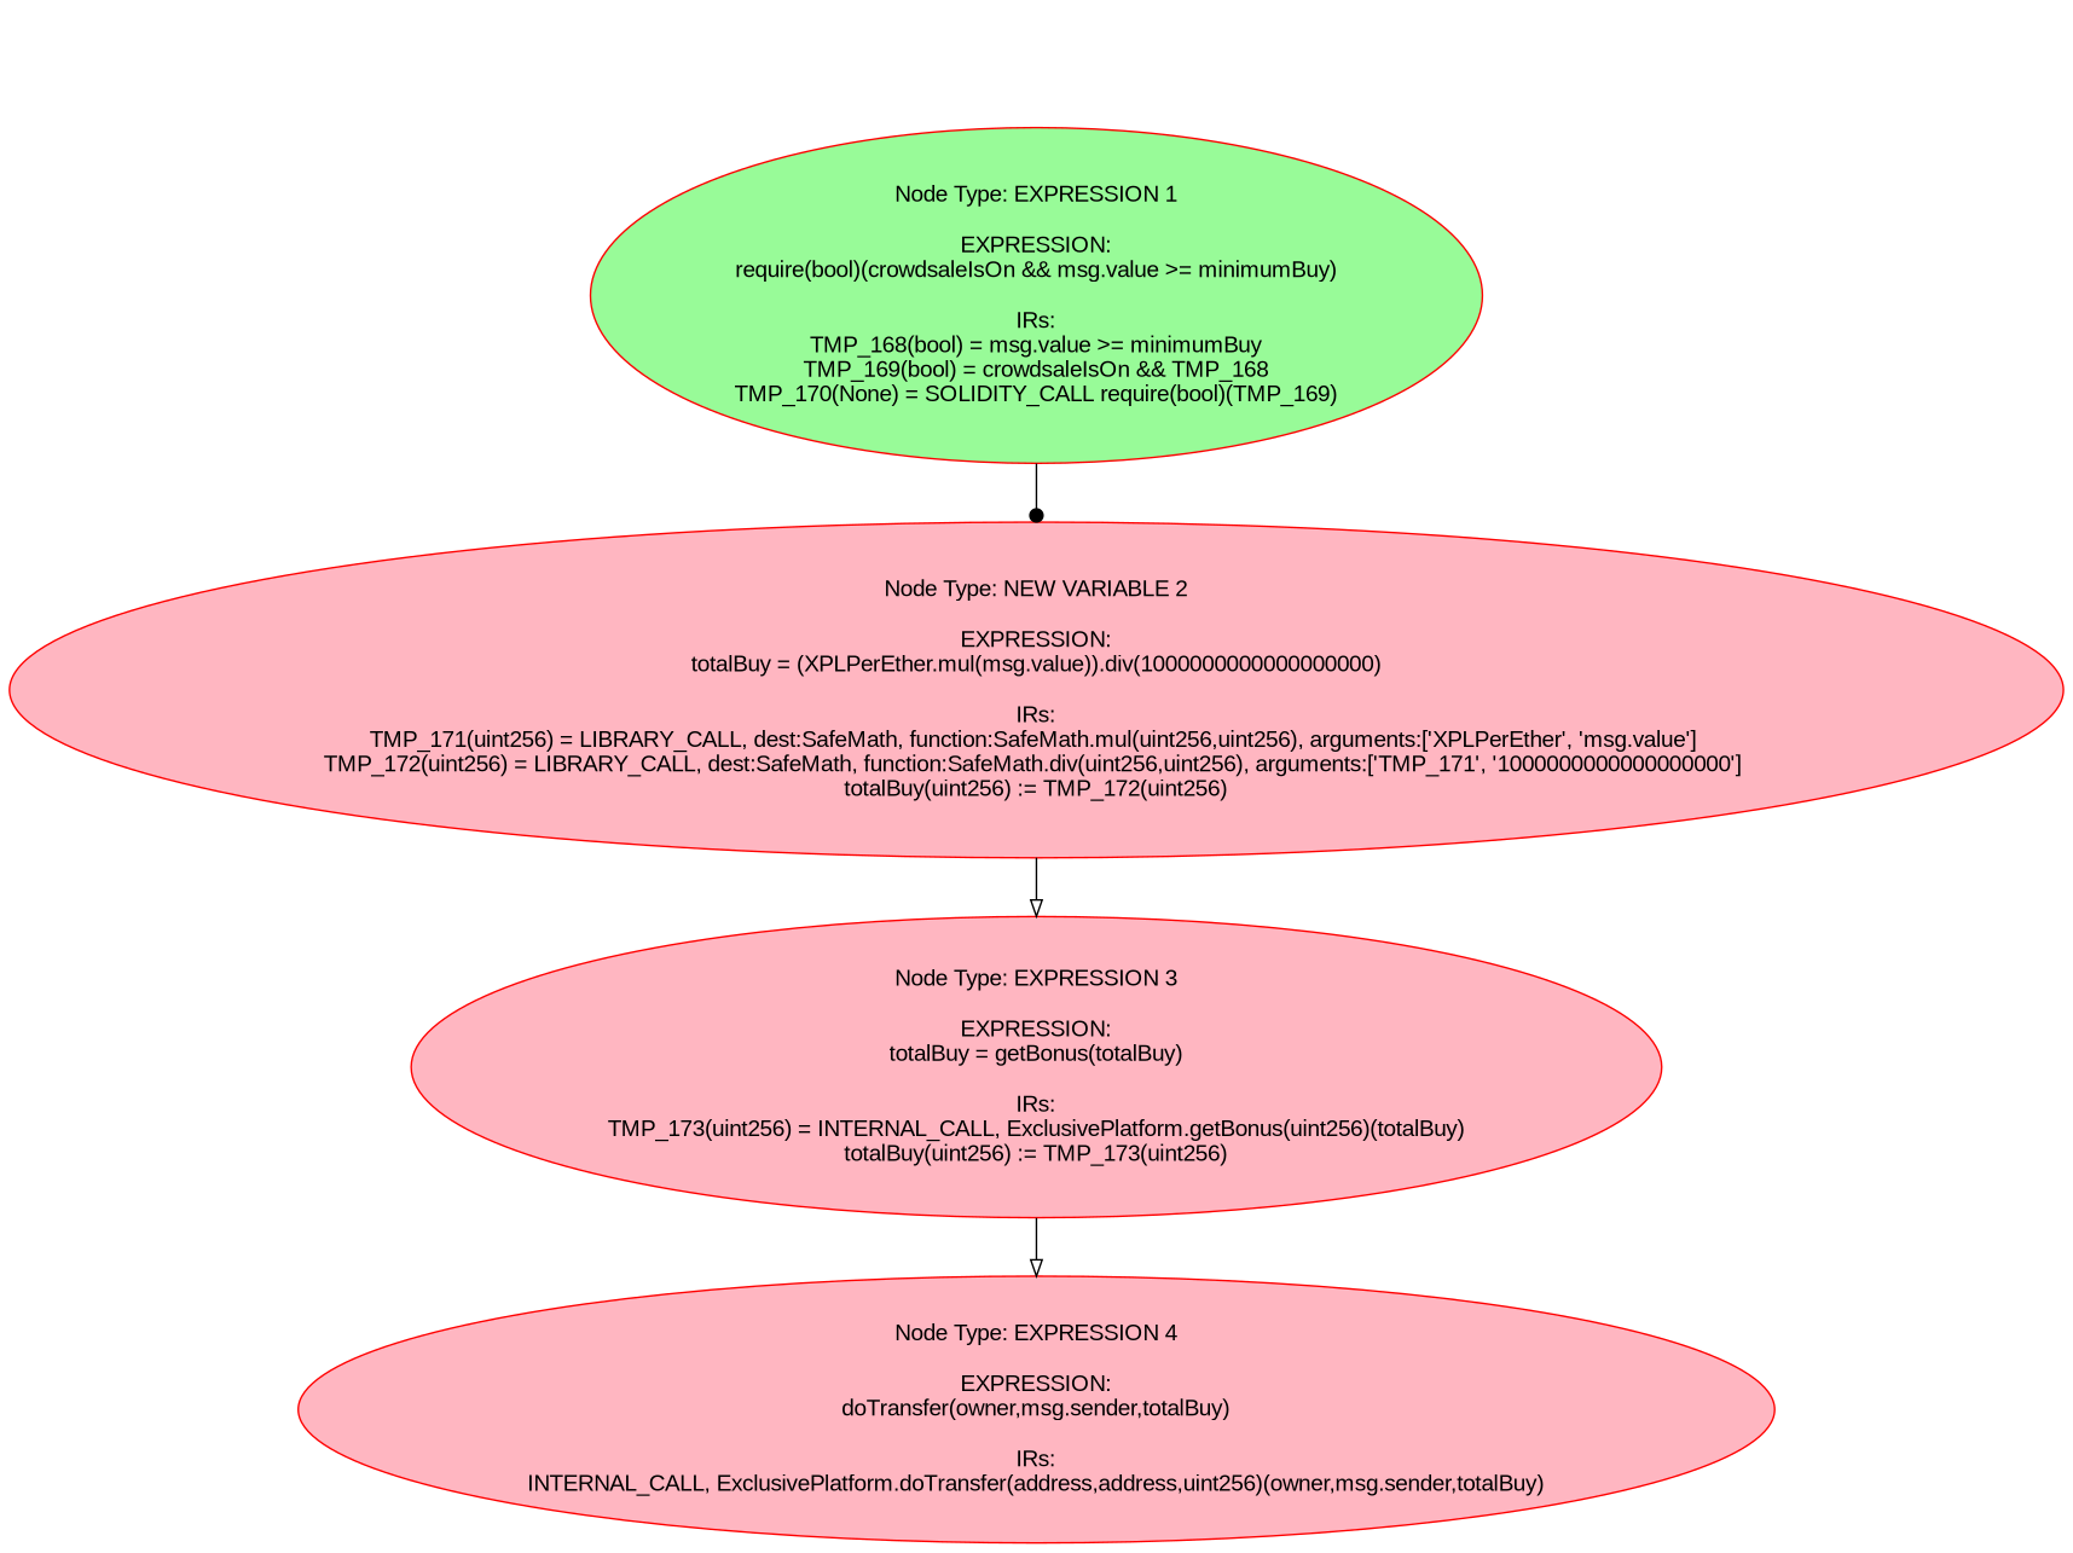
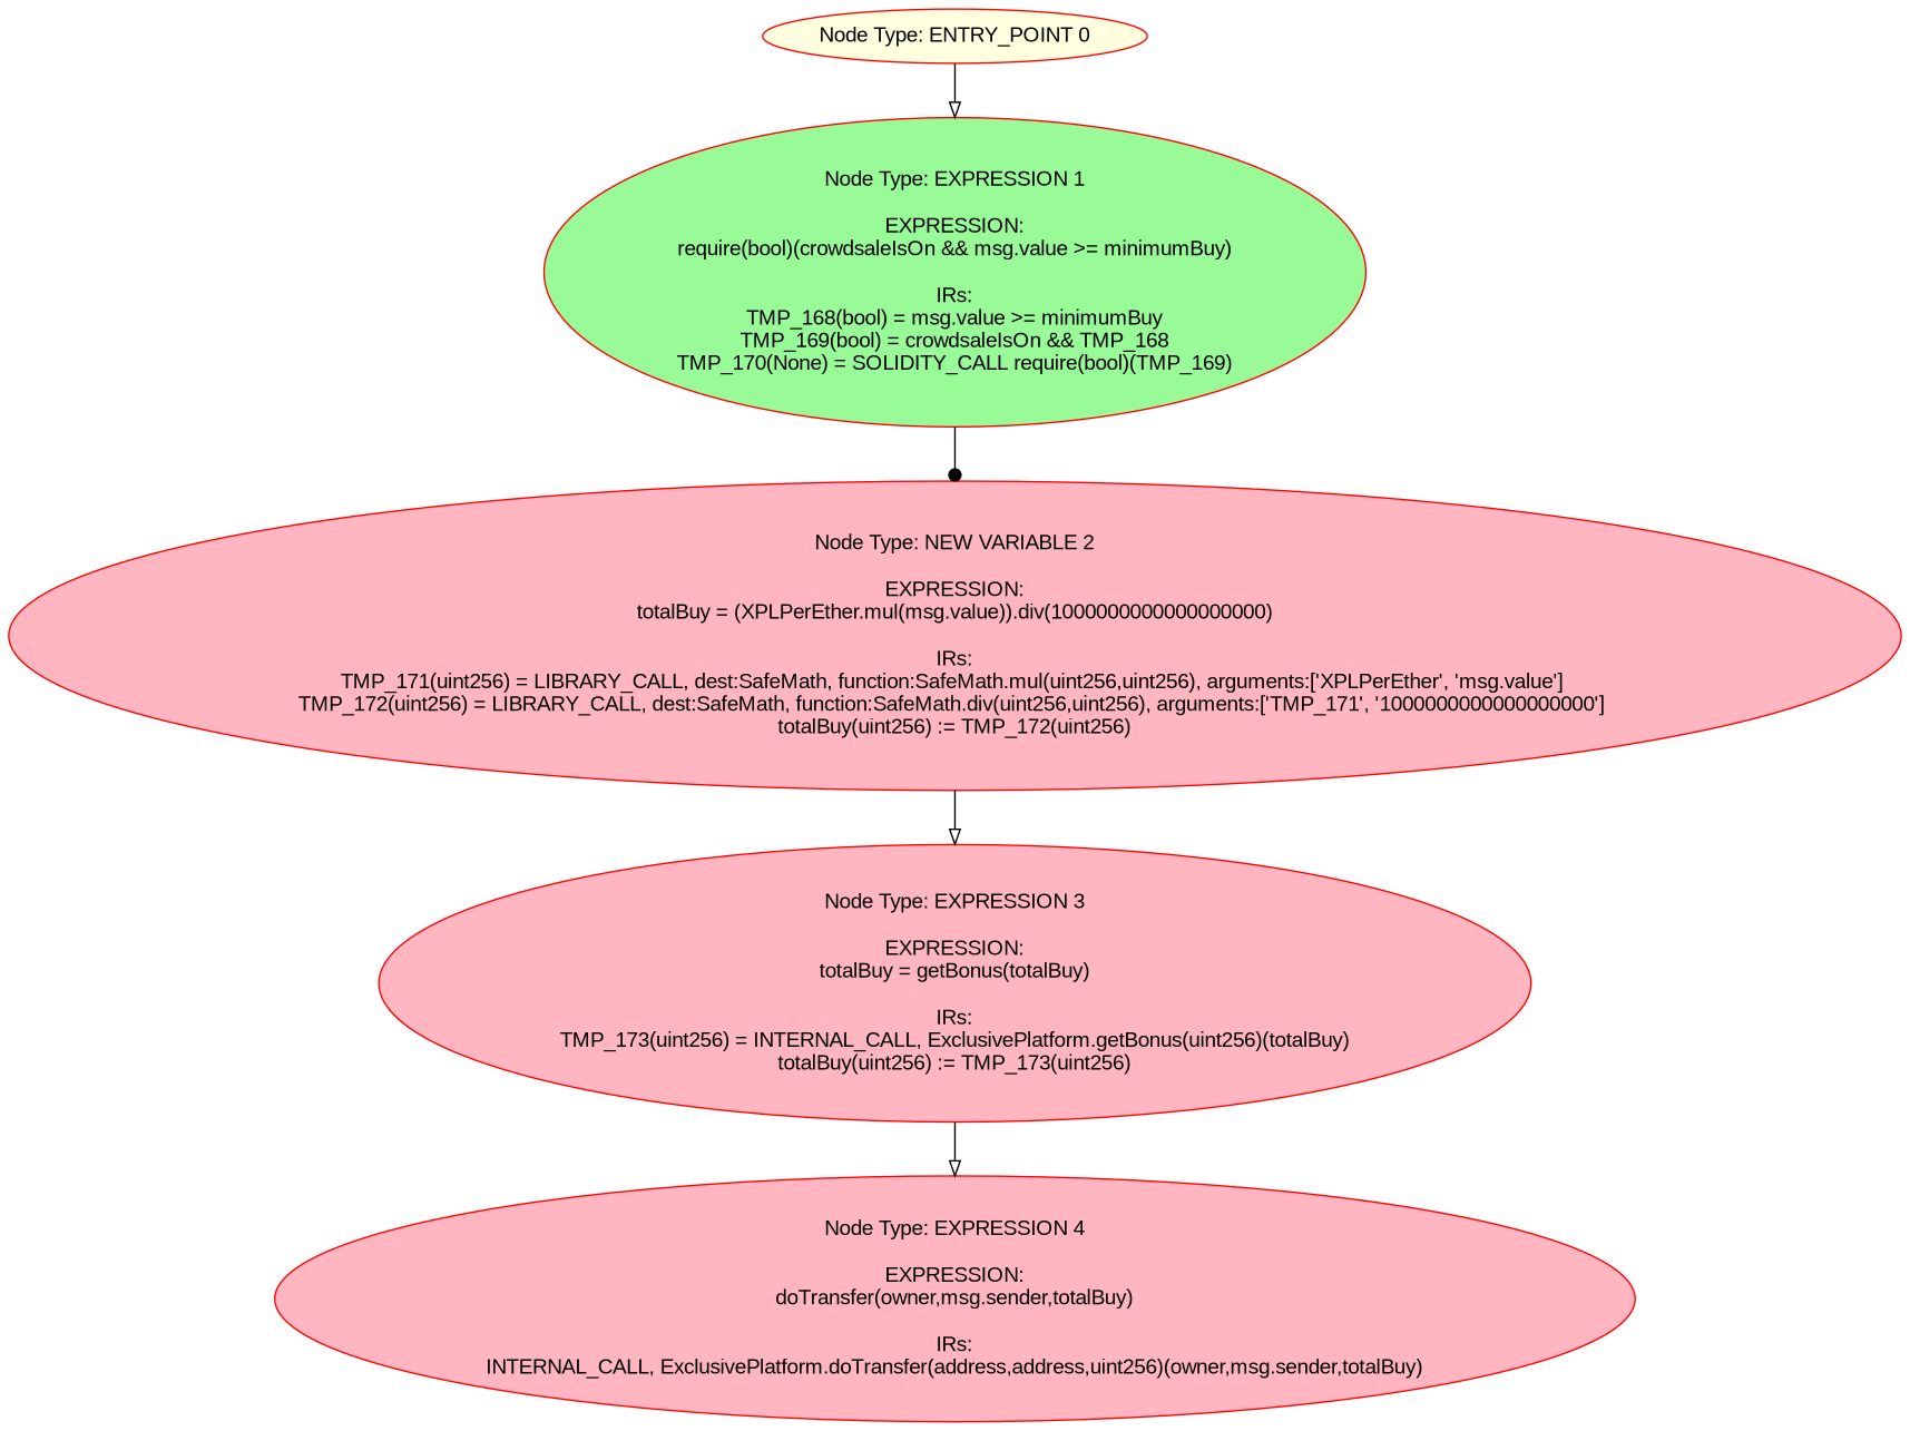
  digraph {
    fontname="Liberation Sans"
    node [style=filled fillcolor=lightpink color=red fontname="Liberation Sans"]
    edge [arrowhead=onormal fontname="Liberation Sans"]
+   n1 [label="Node Type: ENTRY_POINT 0\n" fillcolor=lightyellow]
    n2 [label="Node Type: EXPRESSION 1\n\nEXPRESSION:\nrequire(bool)(crowdsaleIsOn && msg.value >= minimumBuy)\n\nIRs:\nTMP_168(bool) = msg.value >= minimumBuy\nTMP_169(bool) = crowdsaleIsOn && TMP_168\nTMP_170(None) = SOLIDITY_CALL require(bool)(TMP_169)" fillcolor=palegreen]
    n3 [label="Node Type: NEW VARIABLE 2\n\nEXPRESSION:\ntotalBuy = (XPLPerEther.mul(msg.value)).div(1000000000000000000)\n\nIRs:\nTMP_171(uint256) = LIBRARY_CALL, dest:SafeMath, function:SafeMath.mul(uint256,uint256), arguments:['XPLPerEther', 'msg.value'] \nTMP_172(uint256) = LIBRARY_CALL, dest:SafeMath, function:SafeMath.div(uint256,uint256), arguments:['TMP_171', '1000000000000000000'] \ntotalBuy(uint256) := TMP_172(uint256)"]
    n4 [label="Node Type: EXPRESSION 3\n\nEXPRESSION:\ntotalBuy = getBonus(totalBuy)\n\nIRs:\nTMP_173(uint256) = INTERNAL_CALL, ExclusivePlatform.getBonus(uint256)(totalBuy)\ntotalBuy(uint256) := TMP_173(uint256)"]
    n5 [label="Node Type: EXPRESSION 4\n\nEXPRESSION:\ndoTransfer(owner,msg.sender,totalBuy)\n\nIRs:\nINTERNAL_CALL, ExclusivePlatform.doTransfer(address,address,uint256)(owner,msg.sender,totalBuy)"]
+   n1 -> n2
    n2 -> n3 [arrowhead=dot]
    n3 -> n4
    n4 -> n5
  }
